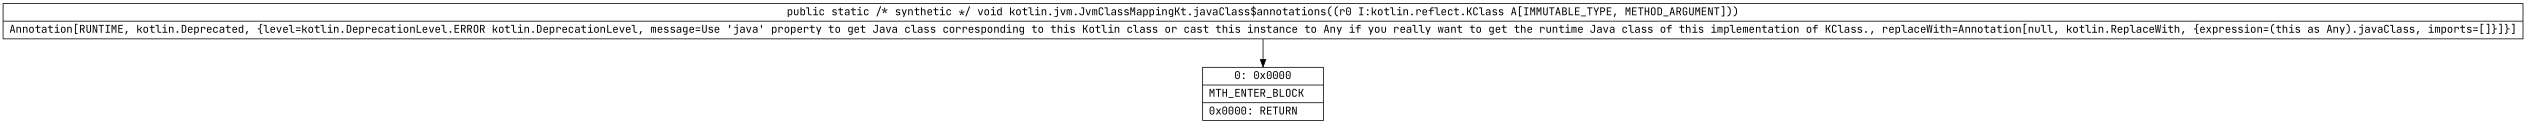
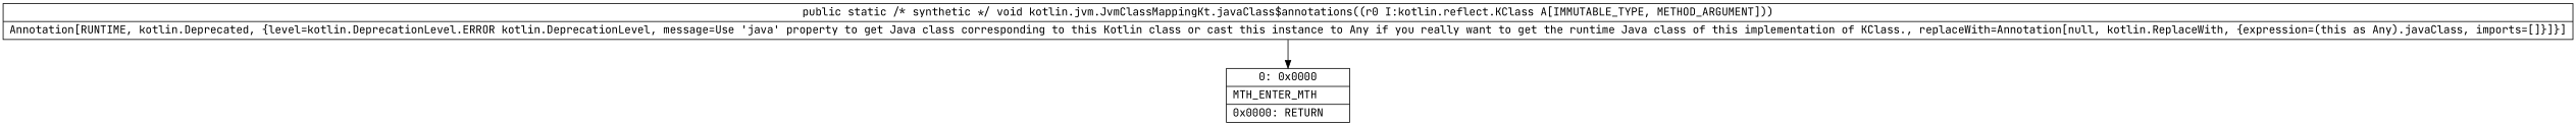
  digraph {
    fontname="JetBrains Mono"
    node [shape=record fontname="JetBrains Mono"]
-   n1 [label="{0\:\ 0x0000|MTH_ENTER_BLOCK\l|0x0000: RETURN   \l}"]
+   n1 [label="{0\:\ 0x0000|MTH_ENTER_MTH\l|0x0000: RETURN   \l}"]
    n2 [label="{public static \/* synthetic *\/ void kotlin.jvm.JvmClassMappingKt.javaClass$annotations((r0 I:kotlin.reflect.KClass A[IMMUTABLE_TYPE, METHOD_ARGUMENT]))  | Annotation[RUNTIME, kotlin.Deprecated, \{level=kotlin.DeprecationLevel.ERROR kotlin.DeprecationLevel, message=Use 'java' property to get Java class corresponding to this Kotlin class or cast this instance to Any if you really want to get the runtime Java class of this implementation of KClass., replaceWith=Annotation[null, kotlin.ReplaceWith, \{expression=(this as Any).javaClass, imports=[]\}]\}]\l}"]
    n2 -> n1 [fontname="JetBrains Mono"]
  }
